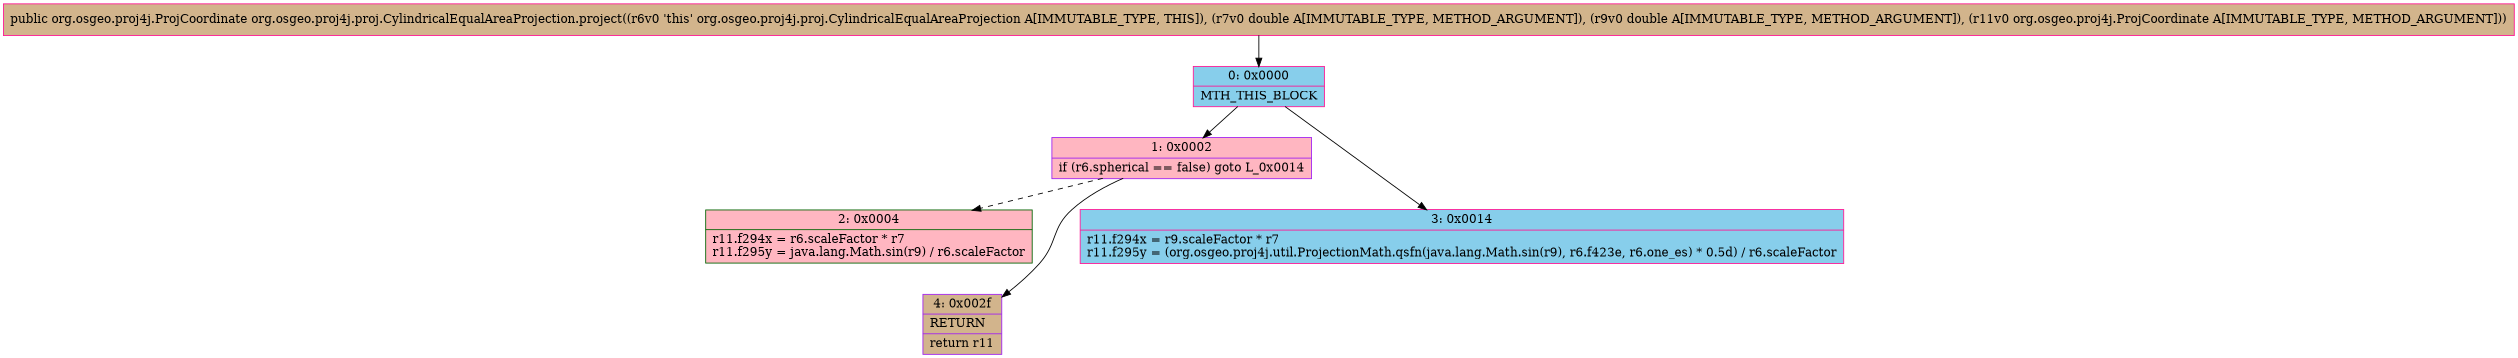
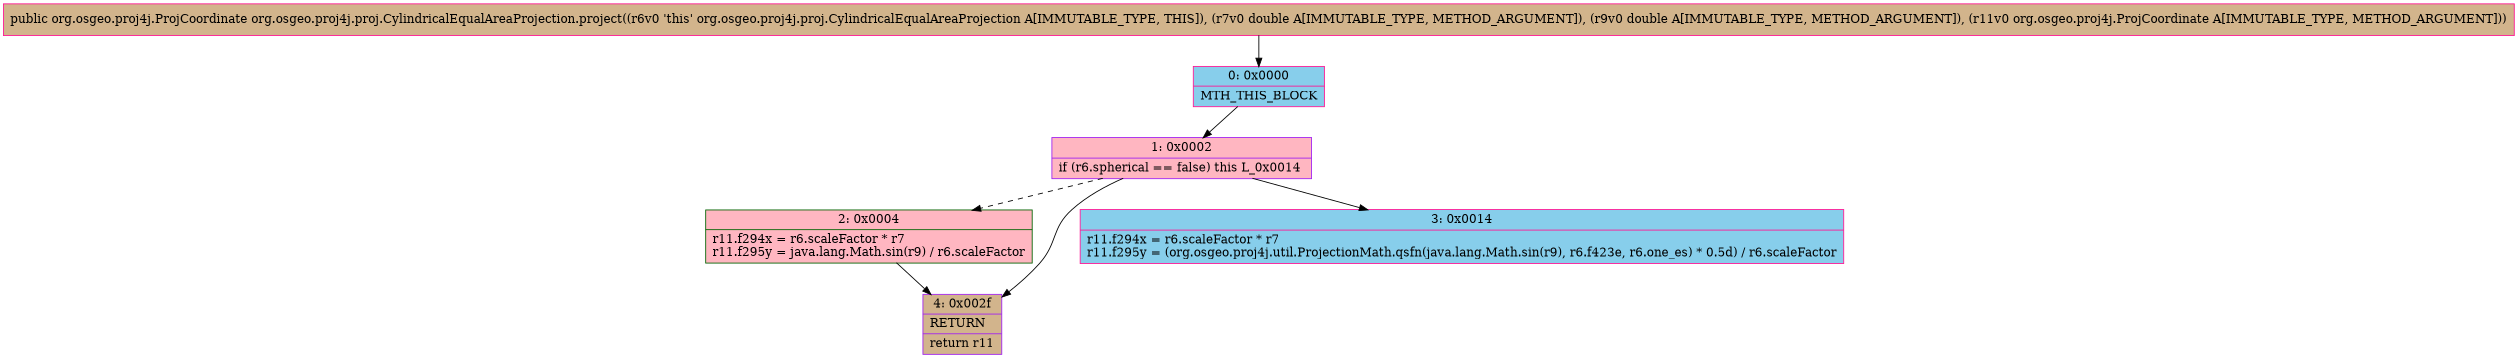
  digraph {
    node [color=deeppink fillcolor=skyblue shape=record style=filled]
    n1 [label="{0\:\ 0x0000|MTH_THIS_BLOCK\l}"]
-   n2 [color=purple fillcolor=lightpink label="{1\:\ 0x0002|if (r6.spherical == false) goto L_0x0014\l}"]
+   n2 [color=purple fillcolor=lightpink label="{1\:\ 0x0002|if (r6.spherical == false) this L_0x0014\l}"]
    n3 [color=darkgreen fillcolor=lightpink label="{2\:\ 0x0004|r11.f294x = r6.scaleFactor * r7\lr11.f295y = java.lang.Math.sin(r9) \/ r6.scaleFactor\l}"]
-   n4 [label="{3\:\ 0x0014|r11.f294x = r9.scaleFactor * r7\lr11.f295y = (org.osgeo.proj4j.util.ProjectionMath.qsfn(java.lang.Math.sin(r9), r6.f423e, r6.one_es) * 0.5d) \/ r6.scaleFactor\l}"]
+   n4 [label="{3\:\ 0x0014|r11.f294x = r6.scaleFactor * r7\lr11.f295y = (org.osgeo.proj4j.util.ProjectionMath.qsfn(java.lang.Math.sin(r9), r6.f423e, r6.one_es) * 0.5d) \/ r6.scaleFactor\l}"]
    n5 [color=purple fillcolor=tan label="{4\:\ 0x002f|RETURN\l|return r11\l}"]
    n6 [fillcolor=tan label="{public org.osgeo.proj4j.ProjCoordinate org.osgeo.proj4j.proj.CylindricalEqualAreaProjection.project((r6v0 'this' org.osgeo.proj4j.proj.CylindricalEqualAreaProjection A[IMMUTABLE_TYPE, THIS]), (r7v0 double A[IMMUTABLE_TYPE, METHOD_ARGUMENT]), (r9v0 double A[IMMUTABLE_TYPE, METHOD_ARGUMENT]), (r11v0 org.osgeo.proj4j.ProjCoordinate A[IMMUTABLE_TYPE, METHOD_ARGUMENT])) }"]
    n1 -> n2
    n2 -> n3 [style=dashed]
-   n1 -> n4
+   n2 -> n4
    n2 -> n5
+   n3 -> n5
    n6 -> n1
  }
